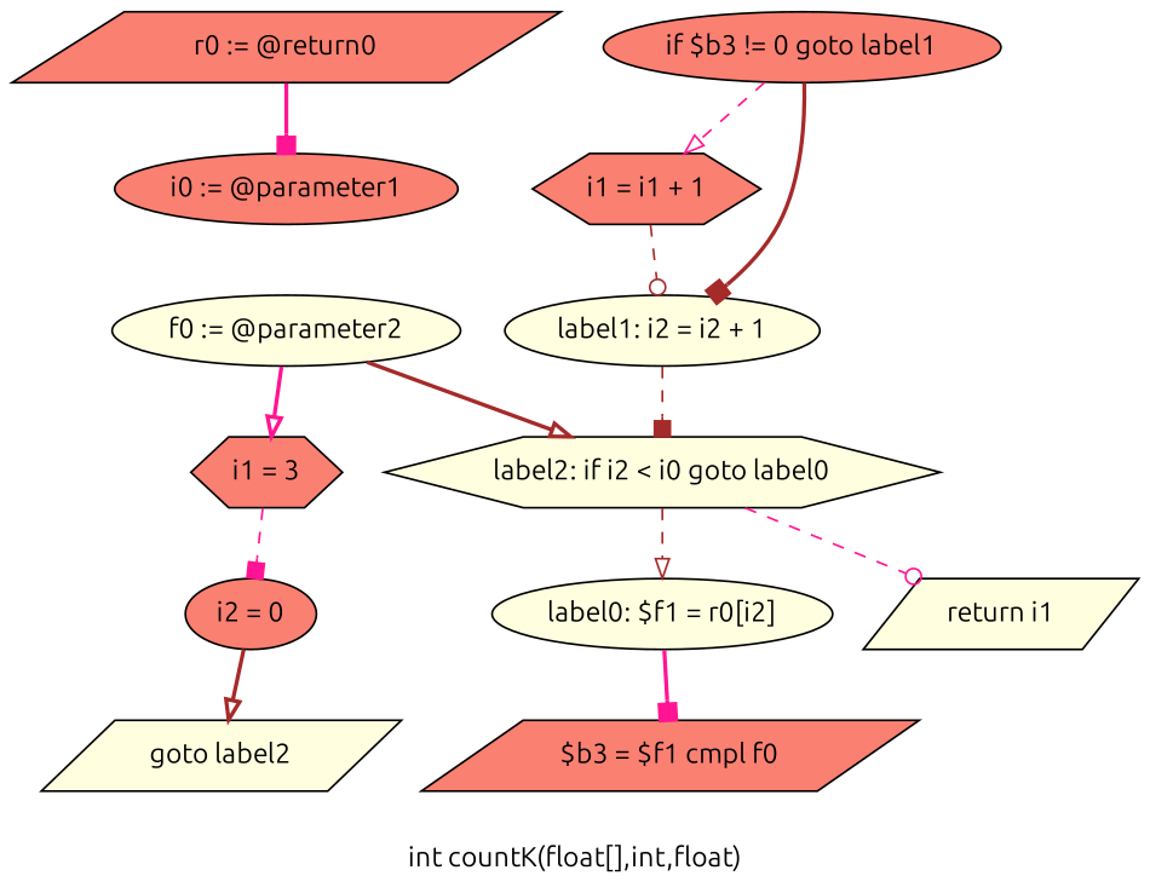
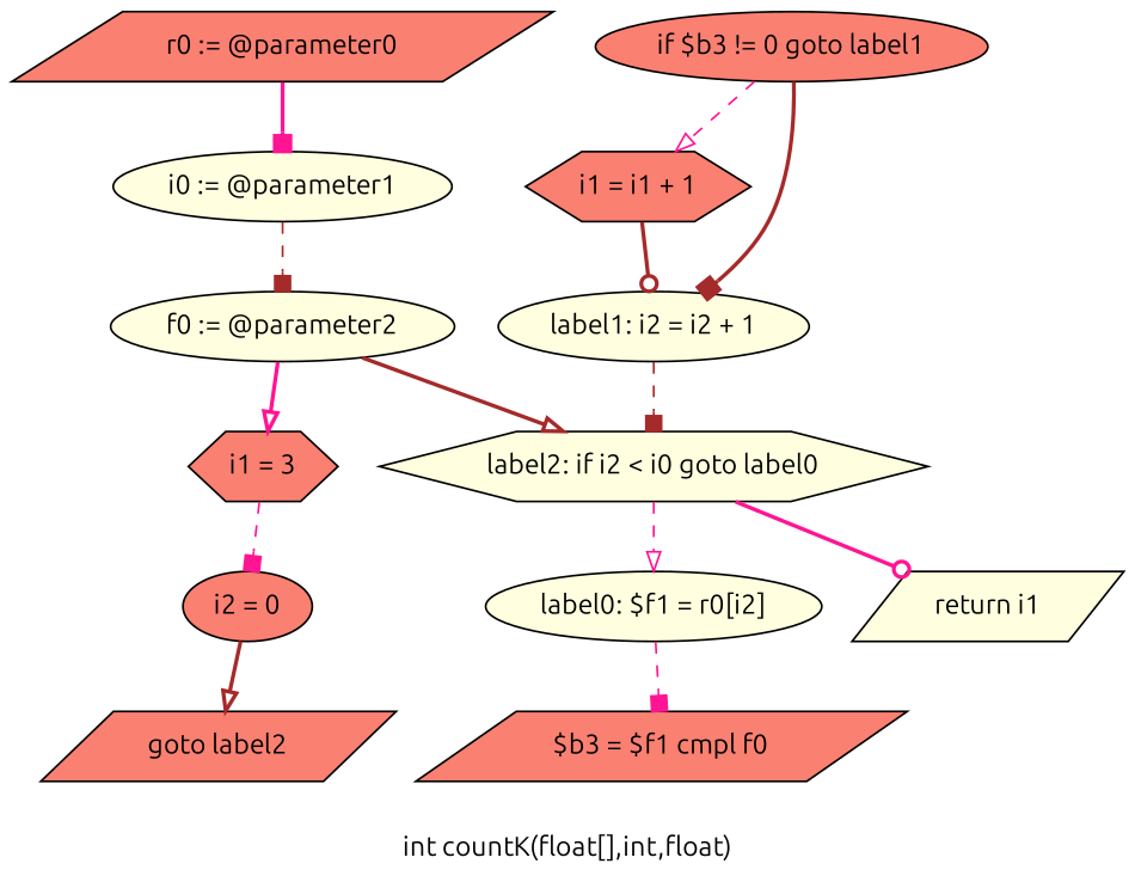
  digraph {
    fontname=Ubuntu
    label="int countK(float[],int,float)"
    node [fillcolor=salmon fontname=Ubuntu shape=ellipse style=filled]
    edge [arrowhead=box color=brown fontname=Ubuntu style=dashed]
-   n1 [label="r0 := @return0" shape=parallelogram]
-   n2 [label="i0 := @parameter1"]
+   n1 [label="r0 := @parameter0" shape=parallelogram]
+   n2 [fillcolor=lightyellow label="i0 := @parameter1"]
    n3 [fillcolor=lightyellow label="f0 := @parameter2"]
    n4 [label="i1 = 3" shape=hexagon]
    n5 [fillcolor=lightyellow label="label2: if i2 < i0 goto label0" shape=hexagon]
    n6 [label="i2 = 0"]
-   n7 [fillcolor=lightyellow label="goto label2" shape=parallelogram]
+   n7 [label="goto label2" shape=parallelogram]
    n8 [fillcolor=lightyellow label="label0: $f1 = r0[i2]"]
    n9 [fillcolor=lightyellow label="return i1" shape=parallelogram]
    n10 [label="$b3 = $f1 cmpl f0" shape=parallelogram]
    n11 [label="if $b3 != 0 goto label1"]
    n12 [label="i1 = i1 + 1" shape=hexagon]
    n13 [fillcolor=lightyellow label="label1: i2 = i2 + 1"]
    n1 -> n2 [color=deeppink style=bold]
+   n2 -> n3
    n3 -> n4 [arrowhead=onormal color=deeppink style=bold]
    n3 -> n5 [arrowhead=onormal style=bold]
    n4 -> n6 [color=deeppink]
-   n5 -> n8 [arrowhead=onormal]
-   n5 -> n9 [arrowhead=odot color=deeppink]
+   n5 -> n8 [arrowhead=onormal color=deeppink]
+   n5 -> n9 [arrowhead=odot color=deeppink style=bold]
    n6 -> n7 [arrowhead=onormal style=bold]
-   n8 -> n10 [color=deeppink style=bold]
+   n8 -> n10 [color=deeppink]
    n11 -> n12 [arrowhead=onormal color=deeppink]
    n11 -> n13 [style=bold]
-   n12 -> n13 [arrowhead=odot]
+   n12 -> n13 [arrowhead=odot style=bold]
    n13 -> n5
  }
